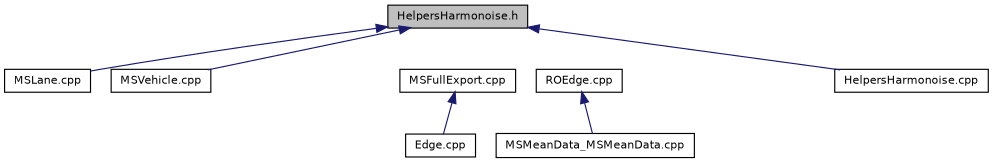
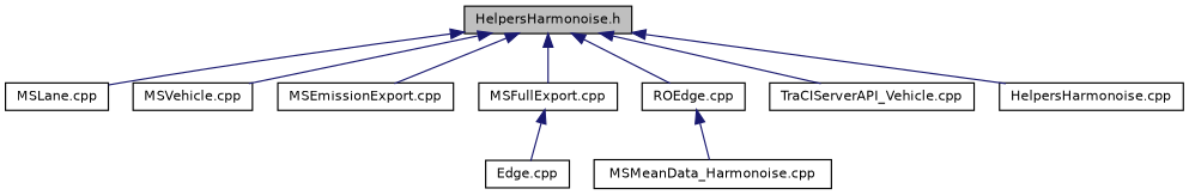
  digraph {
    node [color=black fillcolor=white fontname=Helvetica fontsize=10 shape=record style=filled]
    edge [color=midnightblue dir=back fontname=Helvetica fontsize=10 labelfontname=Helvetica labelfontsize=10 style=solid]
    n1 [fillcolor=grey75 fontcolor=black height=0.2 label="HelpersHarmonoise.h" width=0.4]
    n2 [height=0.2 label="MSLane.cpp" width=0.4]
    n3 [height=0.2 label="MSVehicle.cpp" width=0.4]
+   n4 [height=0.2 label="MSEmissionExport.cpp" width=0.4]
    n5 [height=0.2 label="MSFullExport.cpp" width=0.4]
    n6 [height=0.2 label="ROEdge.cpp" width=0.4]
+   n7 [height=0.2 label="TraCIServerAPI_Vehicle.cpp" width=0.4]
    n8 [height=0.2 label="HelpersHarmonoise.cpp" width=0.4]
    n9 [height=0.2 label="Edge.cpp" width=0.4]
-   n10 [height=0.2 label="MSMeanData_MSMeanData.cpp" width=0.4]
+   n10 [height=0.2 label="MSMeanData_Harmonoise.cpp" width=0.4]
    n1 -> n2
    n1 -> n3
+   n1 -> n4
+   n1 -> n5
+   n1 -> n6
+   n1 -> n7
    n1 -> n8
    n5 -> n9
    n6 -> n10
  }
